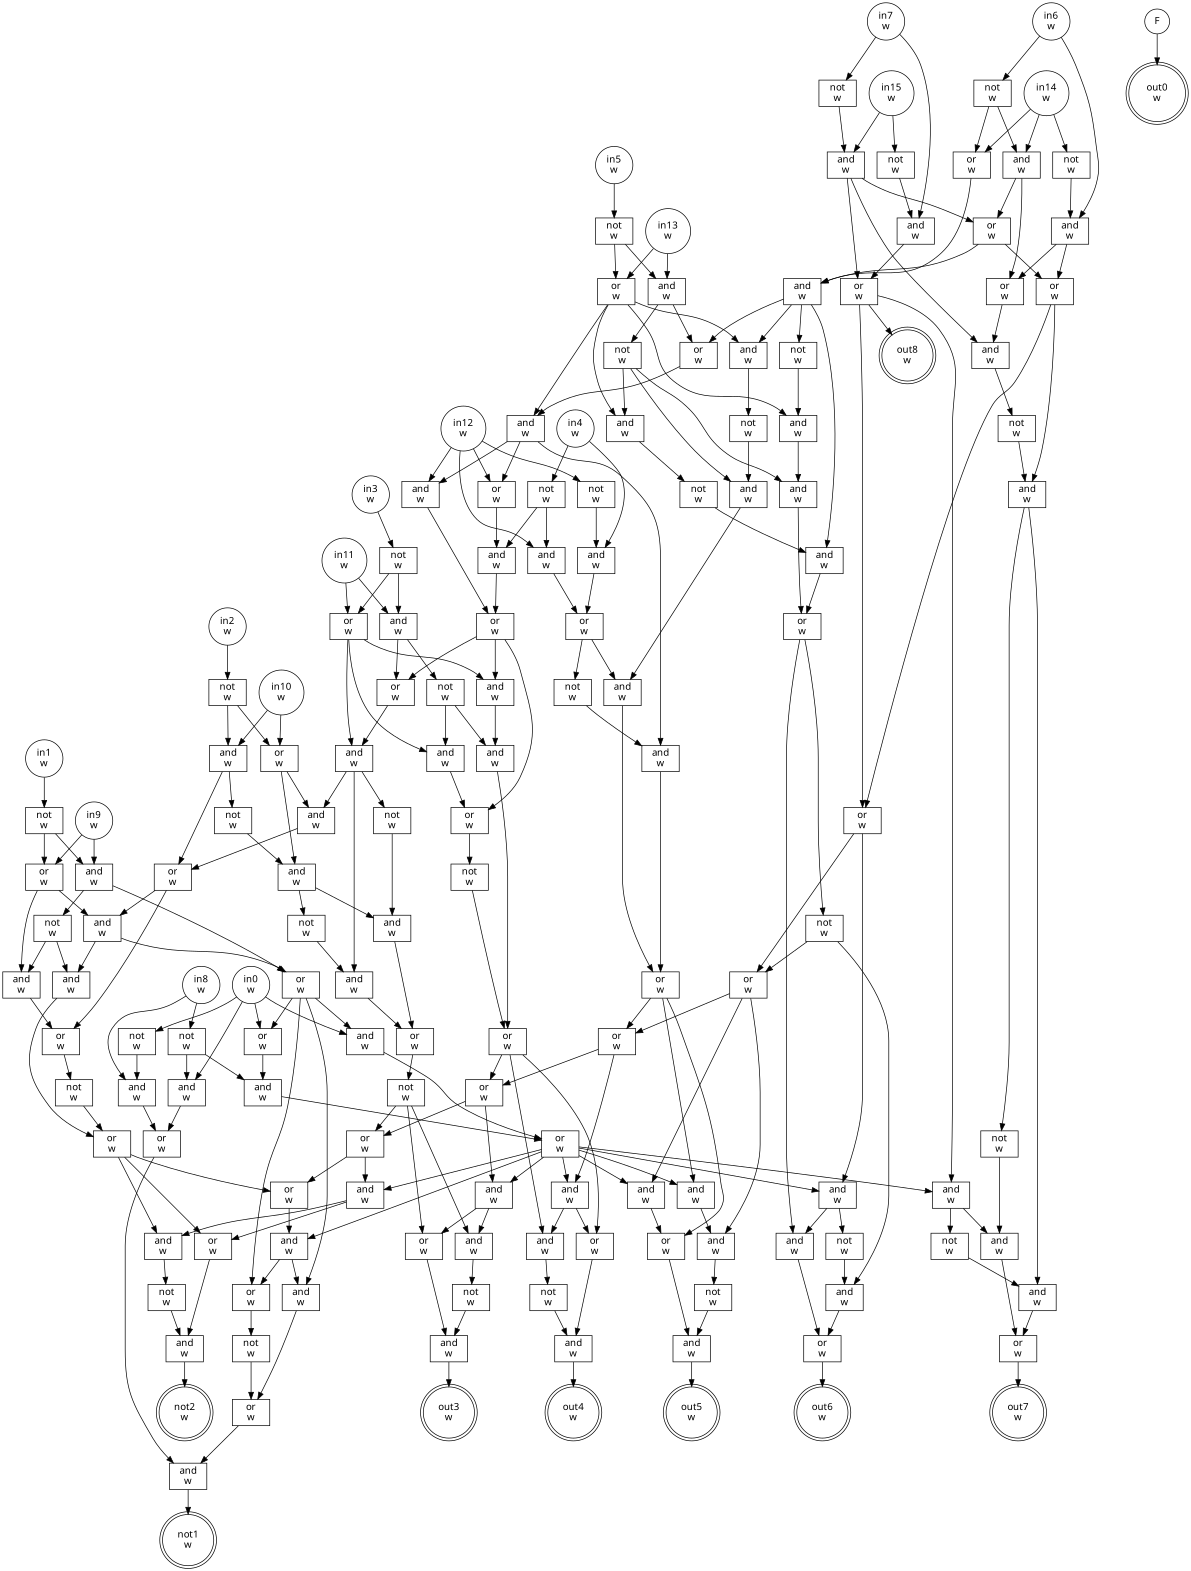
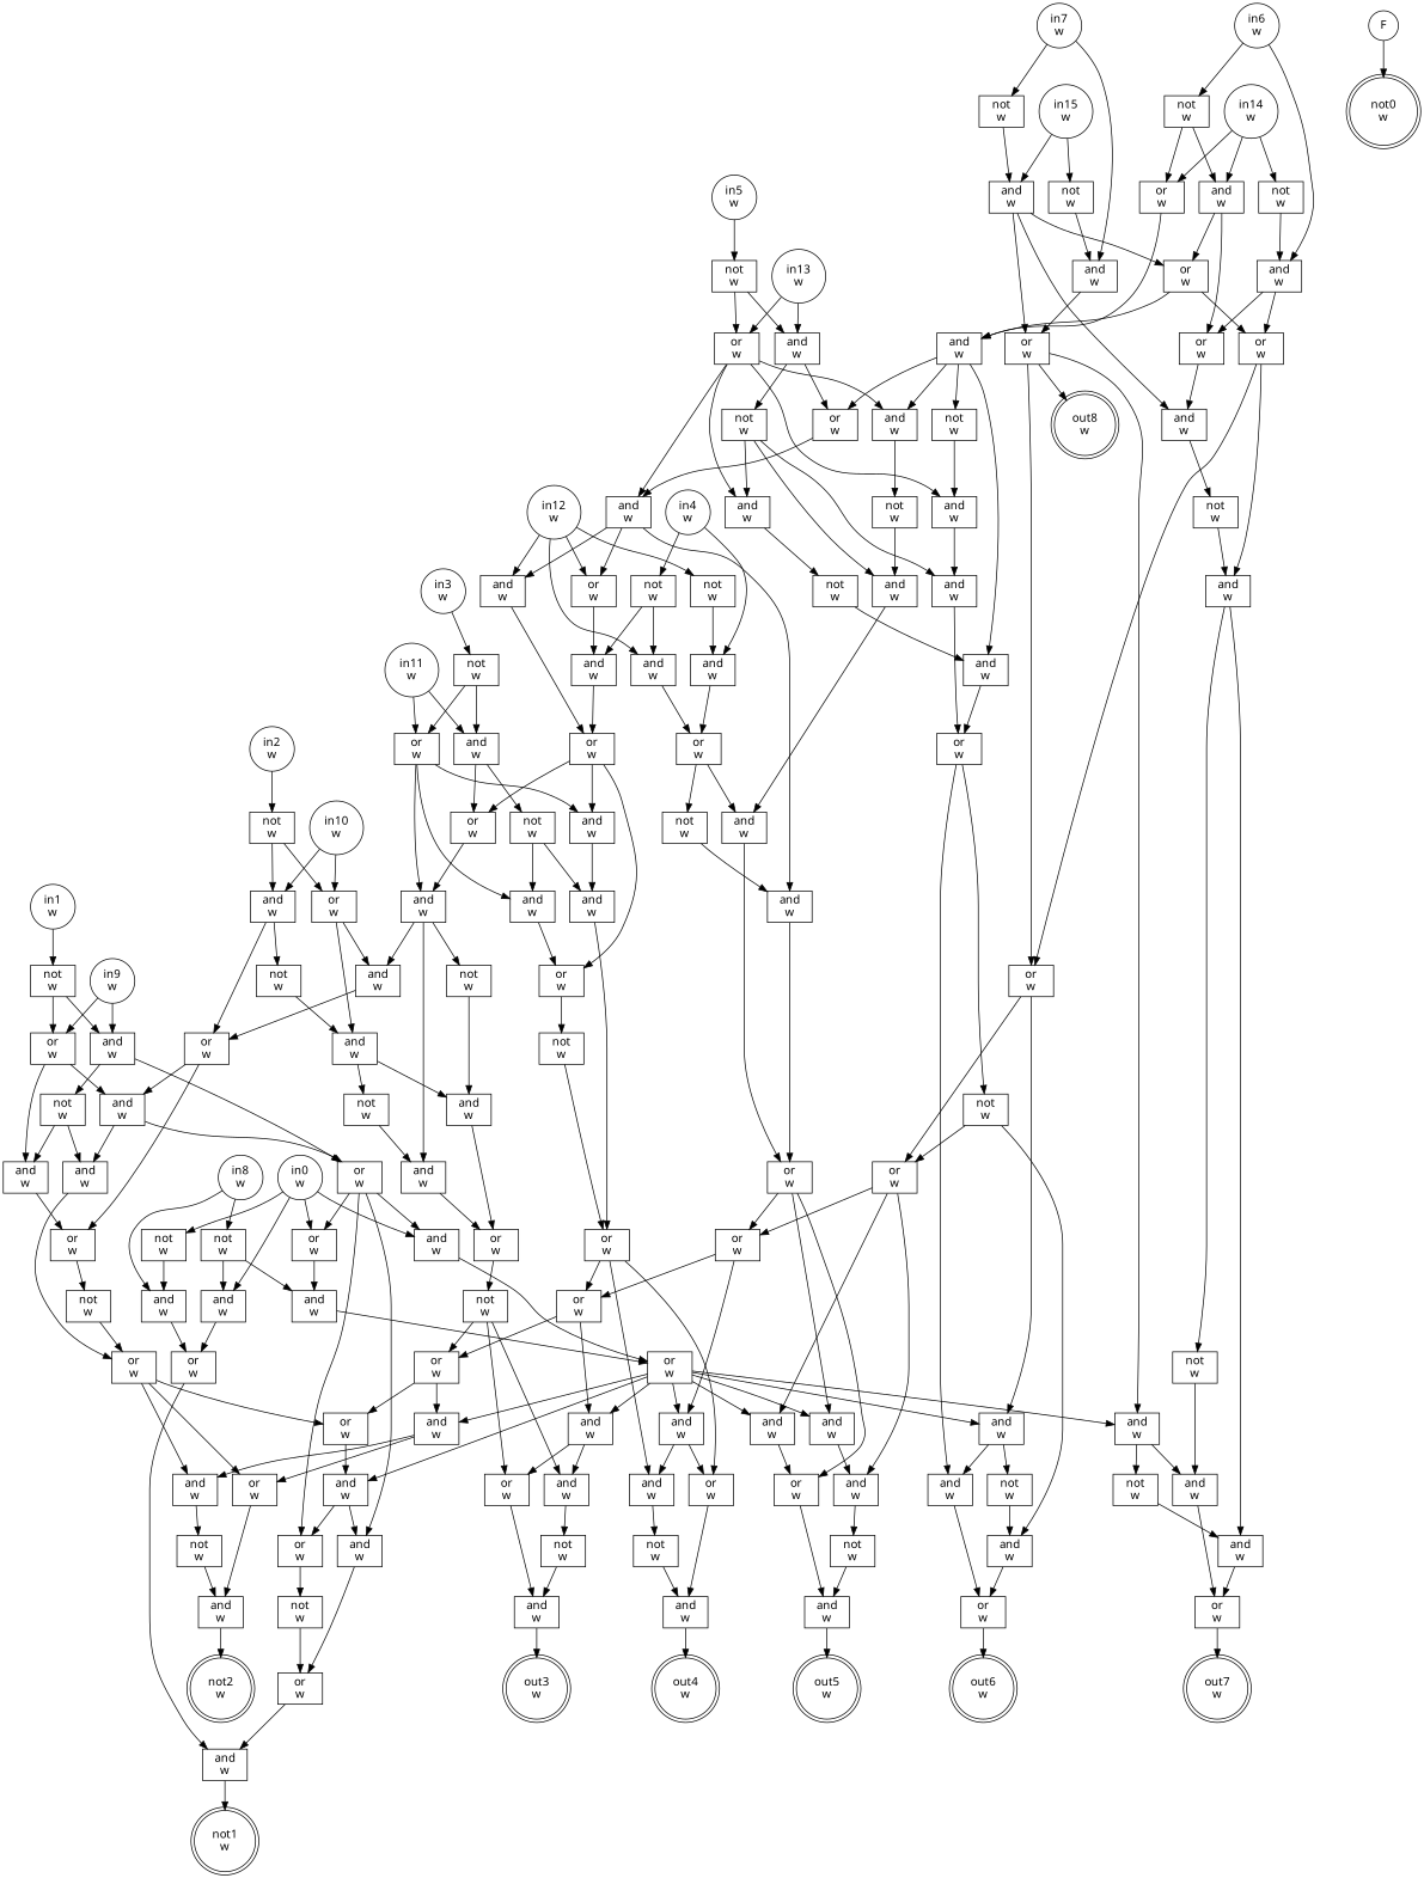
  digraph {
    node [fillcolor=white fontname=geneva shape=rect style=filled]
    edge [fontcolor=forestgreen fontname=Geneva]
    n1 [label="in0\nw" shape=circle]
    n2 [label="or\nw"]
    n3 [label="and\nw"]
    n4 [label="and\nw"]
    n5 [label="not\nw"]
    n6 [label="and\nw"]
    n7 [label="or\nw"]
    n8 [label="or\nw"]
    n9 [label="and\nw"]
    n10 [label="in1\nw" shape=circle]
    n11 [label="not\nw"]
    n12 [label="or\nw"]
    n13 [label="and\nw"]
    n14 [label="in2\nw" shape=circle]
    n15 [label="not\nw"]
    n16 [label="or\nw"]
    n17 [label="and\nw"]
    n18 [label="in3\nw" shape=circle]
    n19 [label="not\nw"]
    n20 [label="or\nw"]
    n21 [label="and\nw"]
    n22 [label="in4\nw" shape=circle]
    n23 [label="and\nw"]
    n24 [label="not\nw"]
    n25 [label="or\nw"]
    n26 [label="and\nw"]
    n27 [label="and\nw"]
    n28 [label="in5\nw" shape=circle]
    n29 [label="not\nw"]
    n30 [label="or\nw"]
    n31 [label="and\nw"]
    n32 [label="in6\nw" shape=circle]
    n33 [label="and\nw"]
    n34 [label="not\nw"]
    n35 [label="or\nw"]
    n36 [label="or\nw"]
    n37 [label="and\nw"]
    n38 [label="or\nw"]
    n39 [label="in7\nw" shape=circle]
    n40 [label="and\nw"]
    n41 [label="not\nw"]
    n42 [label="or\nw"]
    n43 [label="and\nw"]
    n44 [label="in8\nw" shape=circle]
    n45 [label="not\nw"]
    n46 [label="in9\nw" shape=circle]
    n47 [label="and\nw"]
    n48 [label="and\nw"]
    n49 [label="or\nw"]
    n50 [label="not\nw"]
    n51 [label="in10\nw" shape=circle]
    n52 [label="and\nw"]
    n53 [label="and\nw"]
    n54 [label="or\nw"]
    n55 [label="not\nw"]
    n56 [label="in11\nw" shape=circle]
    n57 [label="and\nw"]
    n58 [label="and\nw"]
    n59 [label="and\nw"]
    n60 [label="or\nw"]
    n61 [label="not\nw"]
    n62 [label="in12\nw" shape=circle]
    n63 [label="not\nw"]
    n64 [label="or\nw"]
    n65 [label="and\nw"]
    n66 [label="or\nw"]
    n67 [label="in13\nw" shape=circle]
    n68 [label="and\nw"]
    n69 [label="and\nw"]
    n70 [label="and\nw"]
    n71 [label="and\nw"]
    n72 [label="or\nw"]
    n73 [label="not\nw"]
    n74 [label="in14\nw" shape=circle]
    n75 [label="not\nw"]
    n76 [label="or\nw"]
    n77 [label="and\nw"]
    n78 [label="in15\nw" shape=circle]
    n79 [label="not\nw"]
    n80 [label="and\nw"]
    n81 [label=F shape=circle]
-   n82 [label="out0\nw" shape=doublecircle]
+   n82 [label="not0\nw" shape=doublecircle]
    n83 [label="or\nw"]
    n84 [label="and\nw"]
    n85 [label="out8\nw" shape=doublecircle]
    n86 [label="not\nw"]
    n87 [label="or\nw"]
    n88 [label="and\nw"]
    n89 [label="and\nw"]
    n90 [label="not\nw"]
    n91 [label="and\nw"]
    n92 [label="not\nw"]
    n93 [label="and\nw"]
    n94 [label="not\nw"]
    n95 [label="and\nw"]
    n96 [label="or\nw"]
    n97 [label="and\nw"]
    n98 [label="and\nw"]
    n99 [label="and\nw"]
    n100 [label="not\nw"]
    n101 [label="or\nw"]
    n102 [label="not\nw"]
    n103 [label="or\nw"]
    n104 [label="and\nw"]
    n105 [label="and\nw"]
    n106 [label="not\nw"]
    n107 [label="and\nw"]
    n108 [label="and\nw"]
    n109 [label="or\nw"]
    n110 [label="or\nw"]
    n111 [label="not\nw"]
    n112 [label="and\nw"]
    n113 [label="or\nw"]
    n114 [label="or\nw"]
    n115 [label="and\nw"]
    n116 [label="or\nw"]
    n117 [label="not\nw"]
    n118 [label="not\nw"]
    n119 [label="and\nw"]
    n120 [label="not\nw"]
    n121 [label="and\nw"]
    n122 [label="and\nw"]
    n123 [label="or\nw"]
    n124 [label="and\nw"]
    n125 [label="and\nw"]
    n126 [label="or\nw"]
    n127 [label="not\nw"]
    n128 [label="and\nw"]
    n129 [label="or\nw"]
    n130 [label="and\nw"]
    n131 [label="or\nw"]
    n132 [label="not\nw"]
    n133 [label="and\nw"]
    n134 [label="or\nw"]
    n135 [label="and\nw"]
    n136 [label="or\nw"]
    n137 [label="and\nw"]
    n138 [label="not\nw"]
    n139 [label="or\nw"]
    n140 [label="and\nw"]
    n141 [label="not\nw"]
    n142 [label="not\nw"]
    n143 [label="and\nw"]
    n144 [label="not\nw"]
    n145 [label="and\nw"]
    n146 [label="and\nw"]
    n147 [label="or\nw"]
    n148 [label="or\nw"]
    n149 [label="and\nw"]
    n150 [label="or\nw"]
    n151 [label="not\nw"]
    n152 [label="or\nw"]
    n153 [label="not\nw"]
    n154 [label="and\nw"]
    n155 [label="out7\nw" shape=doublecircle]
    n156 [label="out6\nw" shape=doublecircle]
    n157 [label="out5\nw" shape=doublecircle]
    n158 [label="out4\nw" shape=doublecircle]
    n159 [label="out3\nw" shape=doublecircle]
    n160 [label="not2\nw" shape=doublecircle]
    n161 [label="and\nw"]
    n162 [label="not1\nw" shape=doublecircle]
    n1 -> n2
    n1 -> n3
    n1 -> n4
    n1 -> n5
    n2 -> n6
    n3 -> n7
    n4 -> n8
    n5 -> n9
    n6 -> n7
    n7 -> n84
    n7 -> n88
    n7 -> n97
    n7 -> n115
    n7 -> n121
    n7 -> n124
    n7 -> n135
    n7 -> n145
    n8 -> n161
    n9 -> n8
    n10 -> n11
    n11 -> n12
    n11 -> n13
    n12 -> n47
    n12 -> n48
    n13 -> n49
    n13 -> n50
    n14 -> n15
    n15 -> n16
    n15 -> n17
    n16 -> n52
    n16 -> n53
    n17 -> n54
    n17 -> n55
    n18 -> n19
    n19 -> n20
    n19 -> n21
    n20 -> n57
    n20 -> n58
    n20 -> n59
    n21 -> n60
    n21 -> n61
    n22 -> n23
    n22 -> n24
    n23 -> n25
    n24 -> n26
    n24 -> n27
    n25 -> n108
    n25 -> n118
    n26 -> n25
    n27 -> n66
    n28 -> n29
    n29 -> n30
    n29 -> n31
    n30 -> n68
    n30 -> n69
    n30 -> n70
    n30 -> n71
    n31 -> n72
    n31 -> n73
    n32 -> n33
    n32 -> n34
    n33 -> n35
    n33 -> n36
    n34 -> n37
    n34 -> n38
    n35 -> n83
    n35 -> n91
    n36 -> n80
    n37 -> n36
    n37 -> n76
    n38 -> n77
    n39 -> n40
    n39 -> n41
    n40 -> n42
    n41 -> n43
    n42 -> n83
    n42 -> n84
    n42 -> n85
    n43 -> n42
    n43 -> n76
    n43 -> n80
    n44 -> n9
    n44 -> n45
    n45 -> n4
    n45 -> n6
    n46 -> n12
    n46 -> n13
    n47 -> n49
    n47 -> n140
    n48 -> n139
    n49 -> n2
    n49 -> n3
    n49 -> n148
    n49 -> n149
    n50 -> n48
    n50 -> n140
    n51 -> n16
    n51 -> n17
    n52 -> n54
    n53 -> n130
    n53 -> n138
    n54 -> n47
    n54 -> n139
    n55 -> n53
    n56 -> n20
    n56 -> n21
    n57 -> n119
    n58 -> n52
    n58 -> n127
    n58 -> n128
    n59 -> n110
    n60 -> n58
    n61 -> n59
    n61 -> n119
    n62 -> n26
    n62 -> n63
    n62 -> n64
    n62 -> n65
    n63 -> n23
    n64 -> n27
    n65 -> n66
    n66 -> n57
    n66 -> n60
    n66 -> n110
    n67 -> n30
    n67 -> n31
    n68 -> n102
    n69 -> n104
    n70 -> n64
    n70 -> n65
    n70 -> n105
    n71 -> n106
    n72 -> n70
    n73 -> n71
    n73 -> n104
    n73 -> n107
    n74 -> n37
    n74 -> n38
    n74 -> n75
    n75 -> n33
    n76 -> n35
    n76 -> n77
    n77 -> n68
    n77 -> n72
    n77 -> n92
    n77 -> n93
    n78 -> n43
    n78 -> n79
    n79 -> n40
    n80 -> n86
    n81 -> n82
    n83 -> n87
    n83 -> n88
    n84 -> n89
    n84 -> n90
    n86 -> n91
    n87 -> n96
    n87 -> n97
    n87 -> n98
    n88 -> n99
    n88 -> n100
    n89 -> n101
    n90 -> n95
    n91 -> n94
    n91 -> n95
    n92 -> n69
    n93 -> n103
    n94 -> n89
    n95 -> n101
    n96 -> n114
    n96 -> n115
    n97 -> n116
    n98 -> n117
    n99 -> n113
    n100 -> n112
    n101 -> n155
    n102 -> n107
    n103 -> n99
    n103 -> n111
    n104 -> n103
    n105 -> n109
    n106 -> n93
    n107 -> n108
    n108 -> n109
    n109 -> n96
    n109 -> n116
    n109 -> n121
    n110 -> n120
    n111 -> n87
    n111 -> n112
    n112 -> n113
    n113 -> n156
    n114 -> n123
    n114 -> n124
    n115 -> n125
    n115 -> n126
    n116 -> n122
    n117 -> n122
    n118 -> n105
    n119 -> n129
    n120 -> n129
    n121 -> n98
    n122 -> n157
    n123 -> n134
    n123 -> n135
    n124 -> n136
    n124 -> n137
    n125 -> n132
    n126 -> n133
    n127 -> n130
    n128 -> n131
    n129 -> n114
    n129 -> n125
    n129 -> n126
    n130 -> n131
    n131 -> n142
    n132 -> n133
    n133 -> n158
    n134 -> n145
    n135 -> n146
    n135 -> n147
    n136 -> n143
    n137 -> n144
    n138 -> n128
    n139 -> n141
    n140 -> n150
    n141 -> n150
    n142 -> n123
    n142 -> n136
    n142 -> n137
    n143 -> n159
    n144 -> n143
    n145 -> n148
    n145 -> n149
    n146 -> n153
    n147 -> n154
    n148 -> n151
    n149 -> n152
    n150 -> n134
    n150 -> n146
    n150 -> n147
    n151 -> n152
    n152 -> n161
    n153 -> n154
    n154 -> n160
    n161 -> n162
  }
